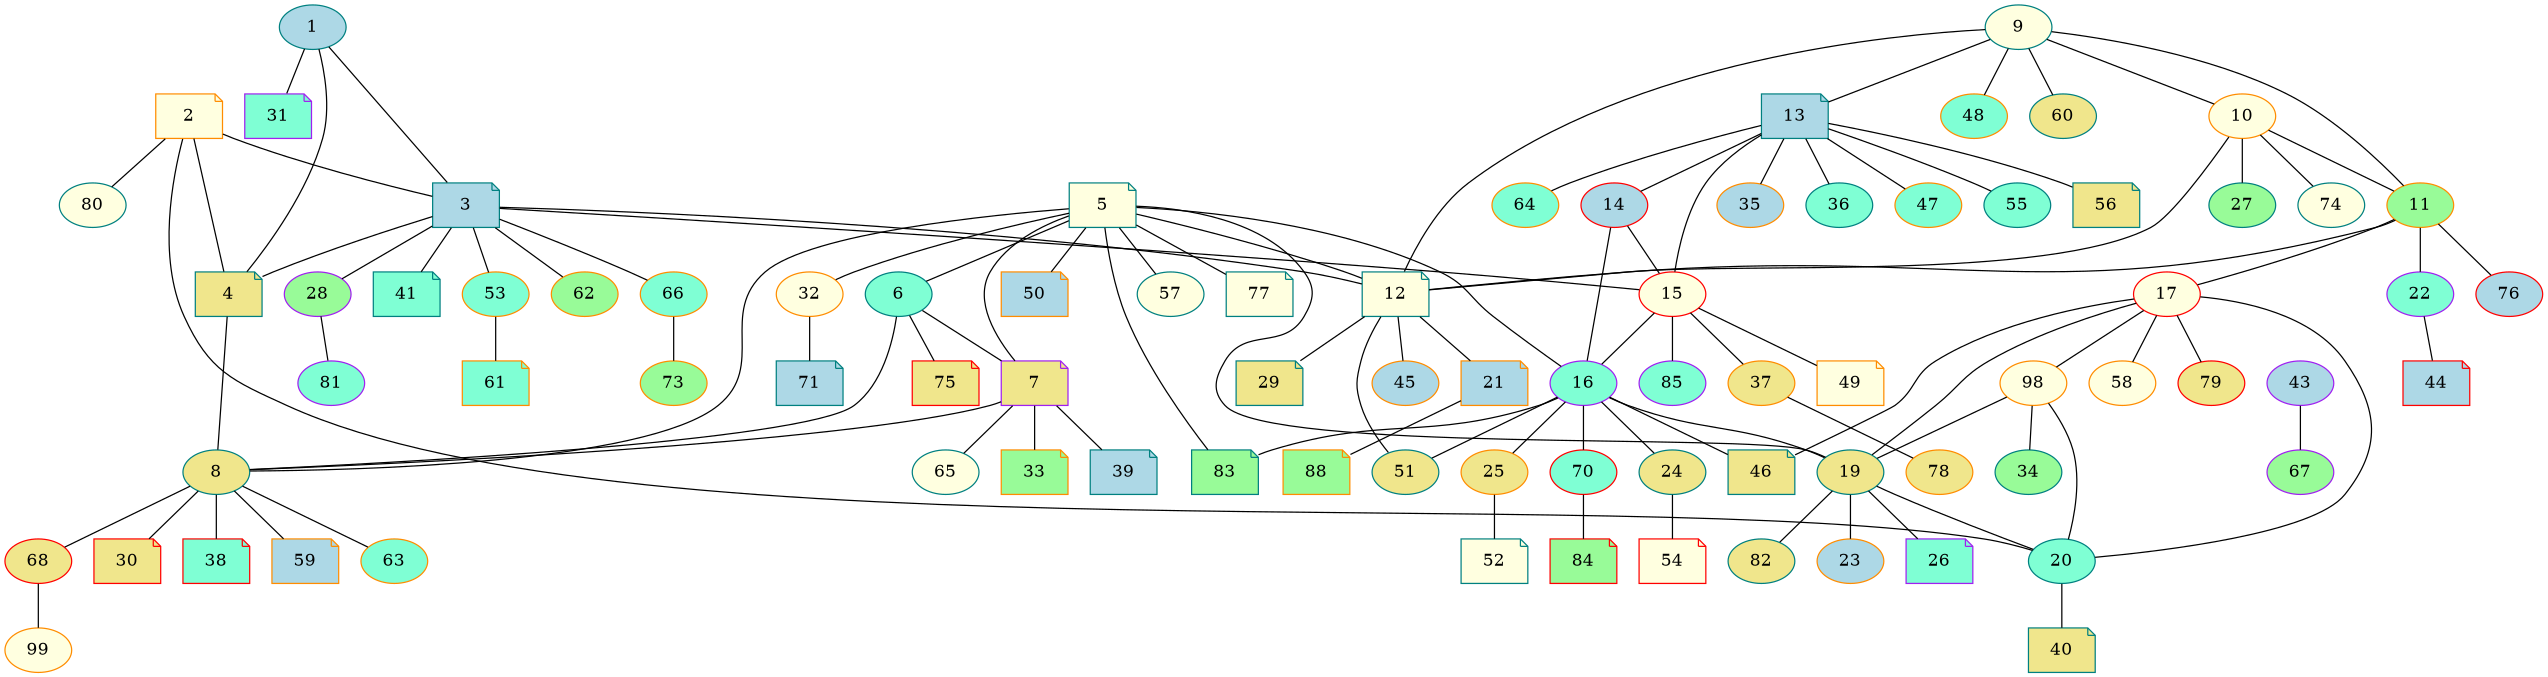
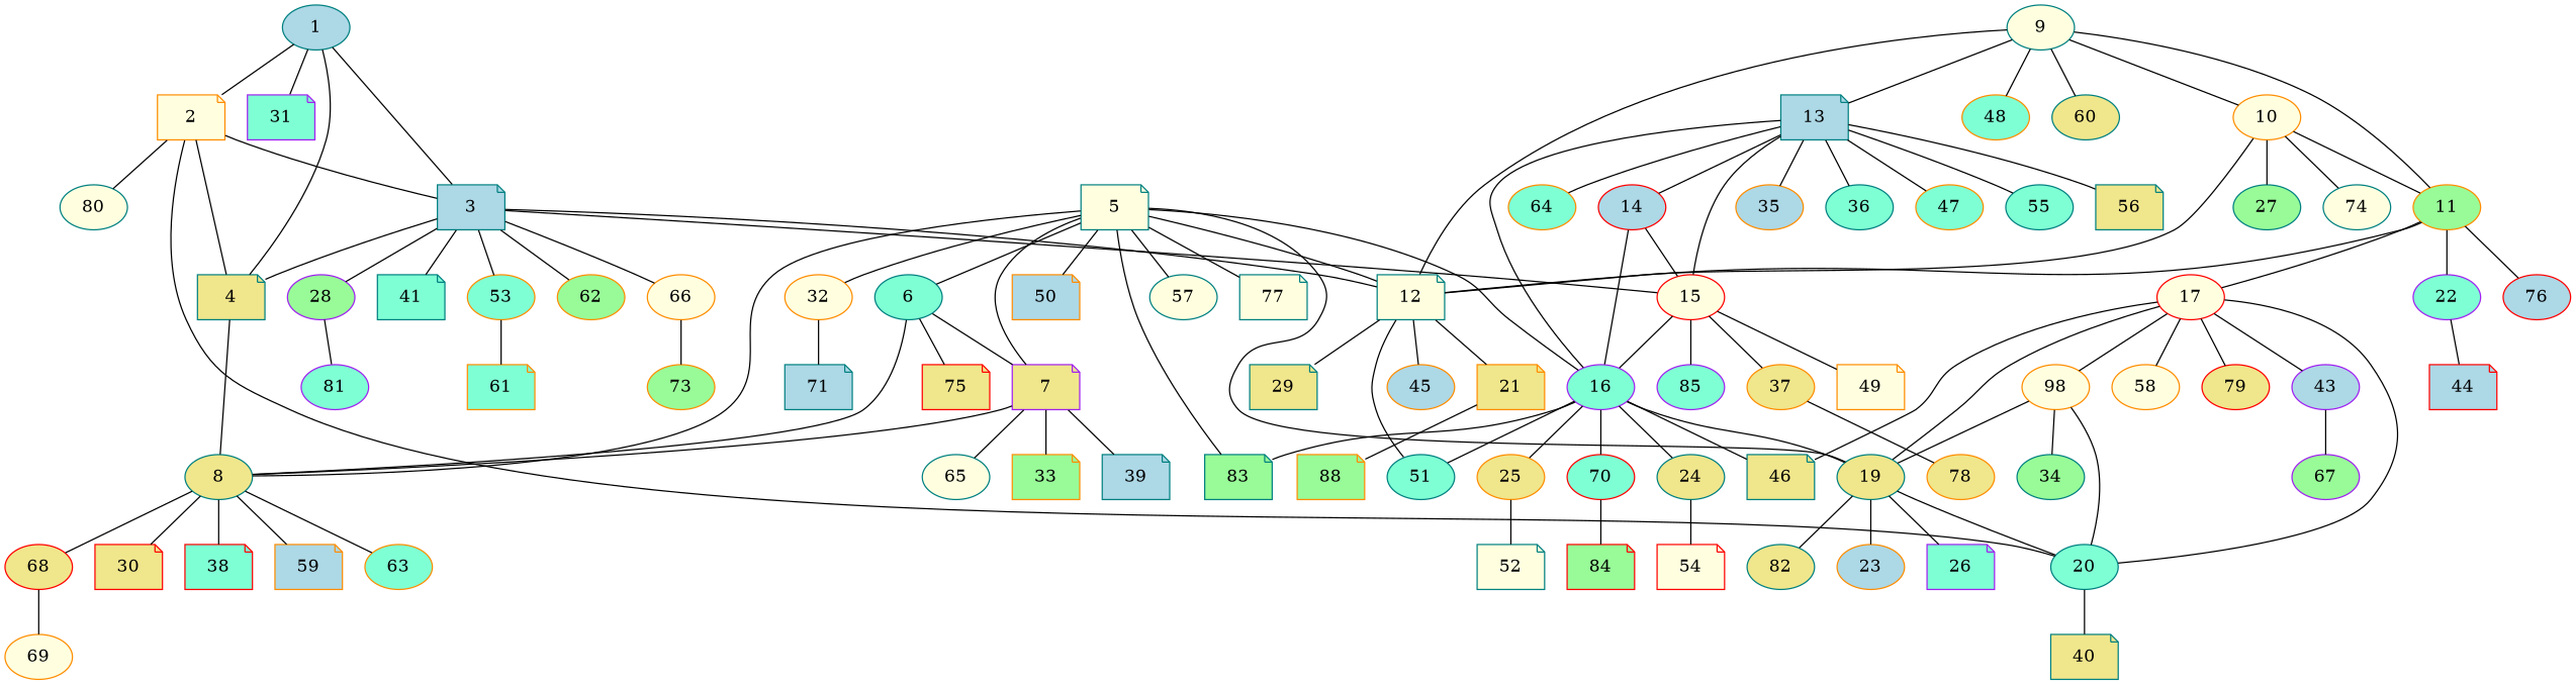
  graph {
    node [color=teal fillcolor=lightyellow shape=ellipse style=filled]
    1 [fillcolor=lightblue]
    2 [color=darkorange shape=note]
    3 [fillcolor=lightblue shape=note]
    4 [fillcolor=khaki shape=note]
    31 [color=purple fillcolor=aquamarine shape=note]
    20 [fillcolor=aquamarine]
    80
    12 [shape=note]
    15 [color=red]
    28 [color=purple fillcolor=palegreen]
    41 [fillcolor=aquamarine shape=note]
    53 [color=darkorange fillcolor=aquamarine]
    62 [color=darkorange fillcolor=palegreen]
-   66 [color=darkorange fillcolor=aquamarine]
+   66 [color=darkorange]
    8 [fillcolor=khaki]
    40 [fillcolor=khaki shape=note]
-   21 [color=darkorange fillcolor=lightblue shape=note]
+   21 [color=darkorange fillcolor=khaki shape=note]
    29 [fillcolor=khaki shape=note]
    45 [color=darkorange fillcolor=lightblue]
-   51 [fillcolor=khaki]
+   51 [fillcolor=aquamarine]
    16 [color=purple fillcolor=aquamarine]
    37 [color=darkorange fillcolor=khaki]
    49 [color=darkorange shape=note]
    85 [color=purple fillcolor=aquamarine]
    81 [color=purple fillcolor=aquamarine]
    61 [color=darkorange fillcolor=aquamarine shape=note]
    73 [color=darkorange fillcolor=palegreen]
    30 [color=red fillcolor=khaki shape=note]
    38 [color=red fillcolor=aquamarine shape=note]
    59 [color=darkorange fillcolor=lightblue shape=note]
    63 [color=darkorange fillcolor=aquamarine]
    68 [color=red fillcolor=khaki]
    5 [shape=note]
    6 [fillcolor=aquamarine]
    7 [color=purple fillcolor=khaki shape=note]
    19 [fillcolor=khaki]
    32 [color=darkorange]
    50 [color=darkorange fillcolor=lightblue shape=note]
    57
    77 [shape=note]
    83 [fillcolor=palegreen shape=note]
    75 [color=red fillcolor=khaki shape=note]
    33 [color=darkorange fillcolor=palegreen shape=note]
    39 [fillcolor=lightblue shape=note]
    65
    24 [fillcolor=khaki]
    25 [color=darkorange fillcolor=khaki]
    46 [fillcolor=khaki shape=note]
    70 [color=red fillcolor=aquamarine]
    23 [color=darkorange fillcolor=lightblue]
    26 [color=purple fillcolor=aquamarine shape=note]
    82 [fillcolor=khaki]
    71 [fillcolor=lightblue shape=note]
-   69 [color=darkorange label=99]
+   69 [color=darkorange]
    9
    10 [color=darkorange]
    11 [color=darkorange fillcolor=palegreen]
    13 [fillcolor=lightblue shape=note]
    48 [color=darkorange fillcolor=aquamarine]
    60 [fillcolor=khaki]
    27 [fillcolor=palegreen]
    74
    17 [color=red]
    22 [color=purple fillcolor=aquamarine]
    76 [color=red fillcolor=lightblue]
    14 [color=red fillcolor=lightblue]
    35 [color=darkorange fillcolor=lightblue]
    36 [fillcolor=aquamarine]
    47 [color=darkorange fillcolor=aquamarine]
    55 [fillcolor=aquamarine]
    56 [fillcolor=khaki shape=note]
    64 [color=darkorange fillcolor=aquamarine]
    n73 [color=darkorange label=98]
    43 [color=purple fillcolor=lightblue]
    58 [color=darkorange]
    79 [color=red fillcolor=khaki]
    44 [color=red fillcolor=lightblue shape=note]
    n78 [color=darkorange fillcolor=palegreen label=88 shape=note]
    78 [color=darkorange fillcolor=khaki]
    54 [color=red shape=note]
    52 [shape=note]
    84 [color=red fillcolor=palegreen shape=note]
    34 [fillcolor=palegreen]
    67 [color=purple fillcolor=palegreen]
+   1 -- 2
    1 -- 3
    1 -- 4
    1 -- 31
    2 -- 3
    2 -- 4
    2 -- 20
    2 -- 80
    3 -- 4
    3 -- 12
    3 -- 15
    3 -- 28
    3 -- 41
    3 -- 53
    3 -- 62
    3 -- 66
    4 -- 8
    20 -- 40
    12 -- 21
    12 -- 29
    12 -- 45
    12 -- 51
    15 -- 16
    15 -- 37
    15 -- 49
    15 -- 85
    28 -- 81
    53 -- 61
    66 -- 73
    8 -- 30
    8 -- 38
    8 -- 59
    8 -- 63
    8 -- 68
    21 -- n78
    16 -- 51
    16 -- 19
    16 -- 83
    16 -- 24
    16 -- 25
    16 -- 46
    16 -- 70
    37 -- 78
    68 -- 69
    5 -- 12
    5 -- 8
    5 -- 16
    5 -- 6
    5 -- 7
    5 -- 19
    5 -- 32
    5 -- 50
    5 -- 57
    5 -- 77
    5 -- 83
    6 -- 8
    6 -- 7
    6 -- 75
    7 -- 8
    7 -- 33
    7 -- 39
    7 -- 65
    19 -- 20
    19 -- 23
    19 -- 26
    19 -- 82
    32 -- 71
    24 -- 54
    25 -- 52
    70 -- 84
    9 -- 12
    9 -- 10
    9 -- 11
    9 -- 13
    9 -- 48
    9 -- 60
    10 -- 12
    10 -- 11
    10 -- 27
    10 -- 74
    11 -- 12
    11 -- 17
    11 -- 22
    11 -- 76
    13 -- 15
+   13 -- 16
    13 -- 14
    13 -- 35
    13 -- 36
    13 -- 47
    13 -- 55
    13 -- 56
    13 -- 64
    17 -- 20
    17 -- 19
    17 -- 46
    17 -- n73
+   17 -- 43
    17 -- 58
    17 -- 79
    22 -- 44
    14 -- 15
    14 -- 16
    n73 -- 20
    n73 -- 19
    n73 -- 34
    43 -- 67
  }
